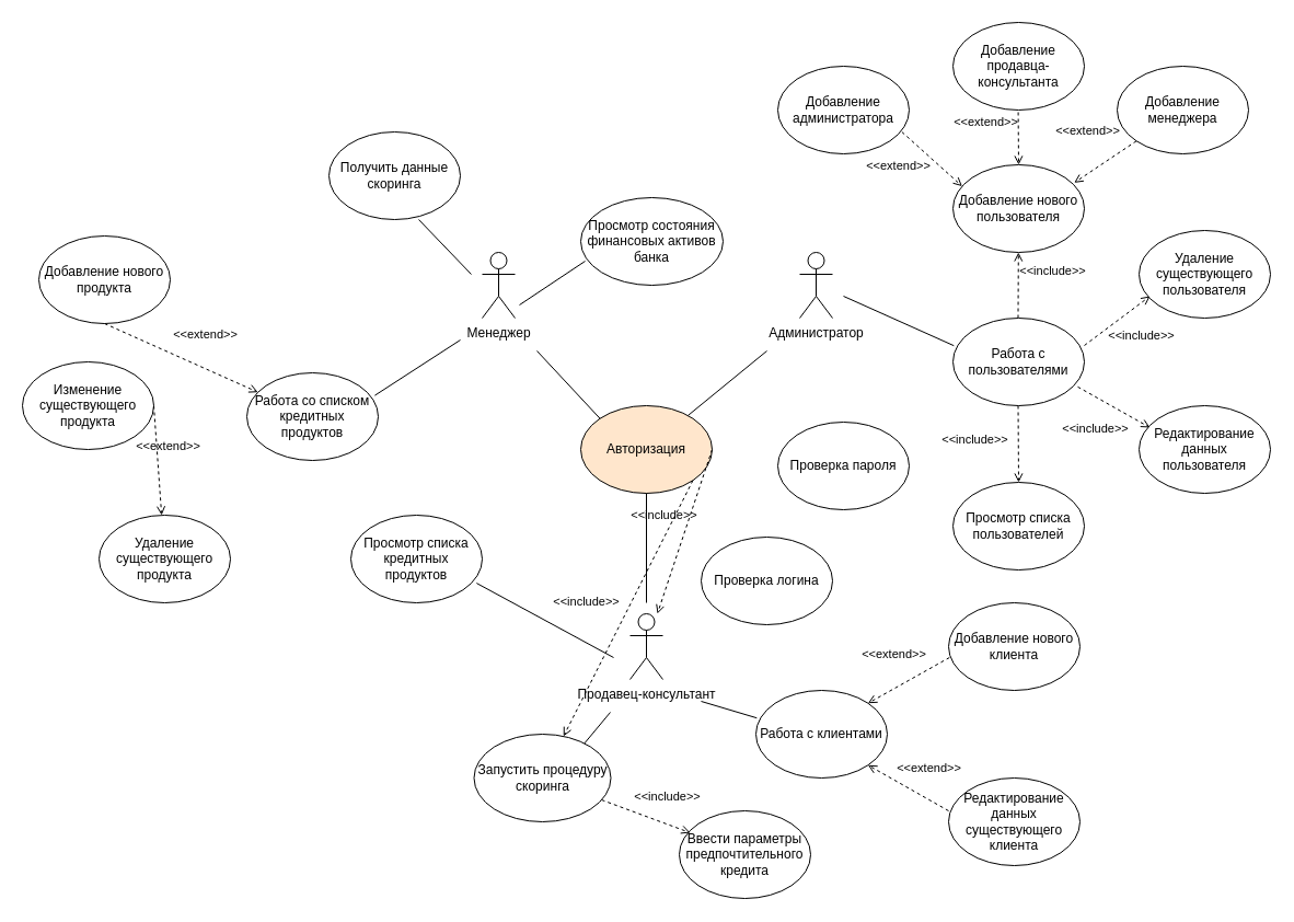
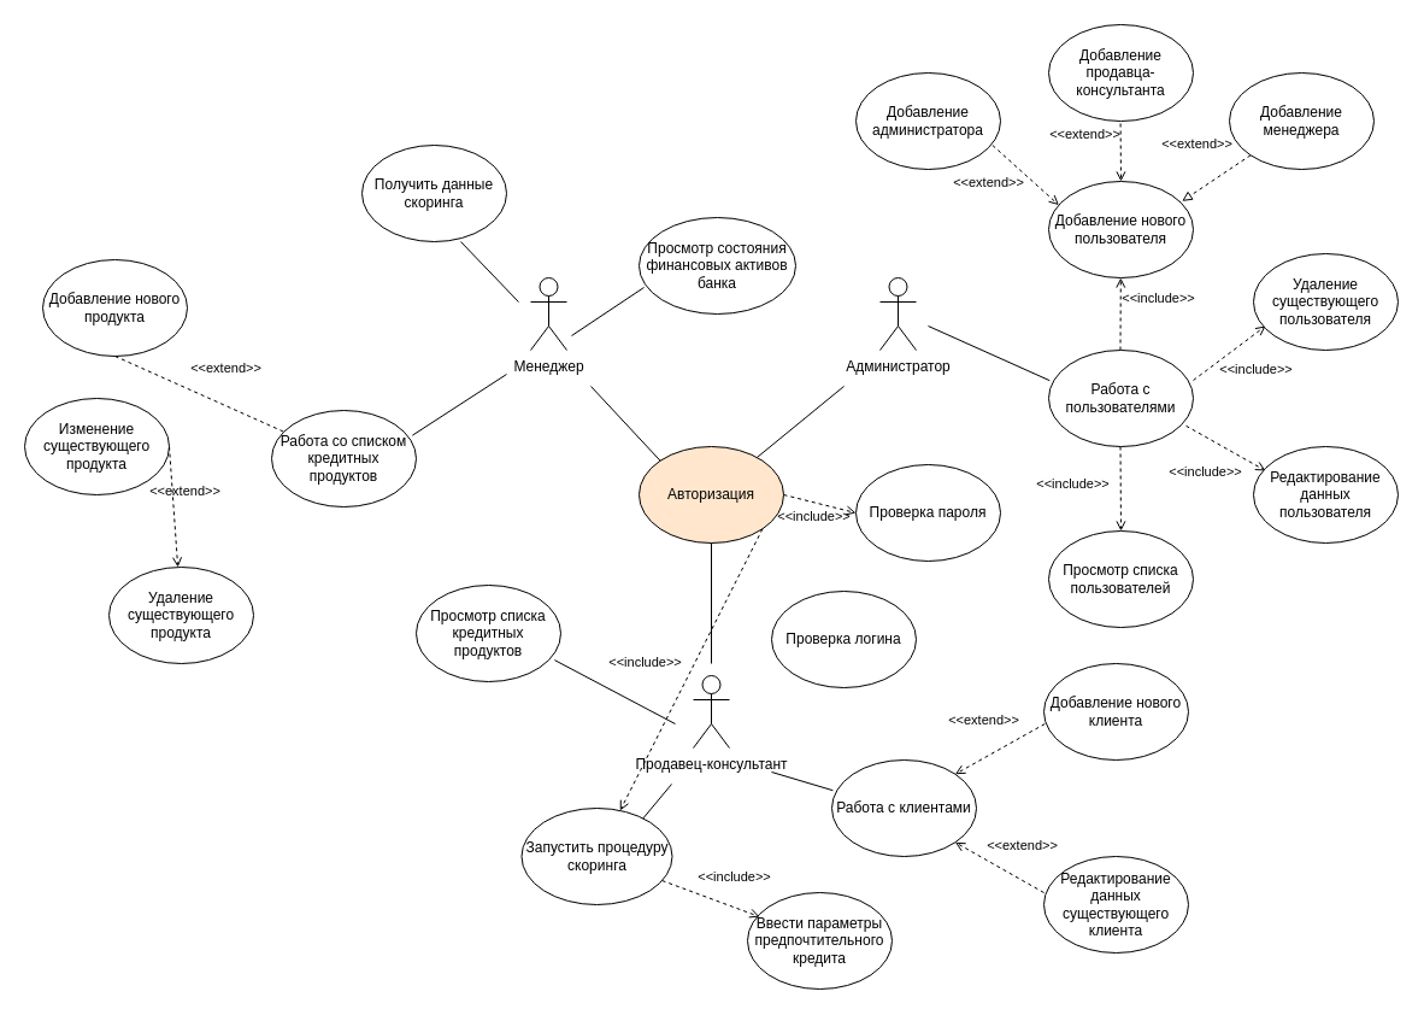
  <mxCell id="0" />
  <mxCell id="1" parent="0" />
- <mxCell id="2" value="&amp;lt;&amp;lt;extend&amp;gt;&amp;gt;" style="html=1;verticalAlign=bottom;labelBackgroundColor=none;endArrow=open;endFill=0;dashed=1;rounded=0;fillColor=#FFFFFF;strokeColor=#000000;entryX=0.923;entryY=0.205;entryDx=0;entryDy=0;entryPerimeter=0;exitX=0;exitY=1;exitDx=0;exitDy=0;" parent="1" source="12" target="7" edge="1"><mxGeometry x="0.084" y="-24" width="160" relative="1" as="geometry"><mxPoint x="1030" y="100" as="sourcePoint" /><mxPoint x="1072" y="40" as="targetPoint" /><mxPoint y="-1" as="offset" /></mxGeometry></mxCell>
+ <mxCell id="2" value="&amp;lt;&amp;lt;extend&amp;gt;&amp;gt;" style="html=1;verticalAlign=bottom;labelBackgroundColor=none;endArrow=block;endFill=0;dashed=1;rounded=0;fillColor=#FFFFFF;strokeColor=#000000;entryX=0.923;entryY=0.205;entryDx=0;entryDy=0;entryPerimeter=0;exitX=0;exitY=1;exitDx=0;exitDy=0;" parent="1" source="12" target="7" edge="1"><mxGeometry x="0.084" y="-24" width="160" relative="1" as="geometry"><mxPoint x="1030" y="100" as="sourcePoint" /><mxPoint x="1072" y="40" as="targetPoint" /><mxPoint y="-1" as="offset" /></mxGeometry></mxCell>
  <mxCell id="3" value="&amp;lt;&amp;lt;include&amp;gt;&amp;gt;" style="html=1;verticalAlign=bottom;labelBackgroundColor=none;endArrow=open;endFill=0;dashed=1;rounded=0;fillColor=#FFFFFF;strokeColor=#000000;exitX=0;exitY=1;exitDx=0;exitDy=0;" parent="1" edge="1"><mxGeometry x="0.117" y="-31" width="160" relative="1" as="geometry"><mxPoint x="929.504" y="290.004" as="sourcePoint" /><mxPoint x="929.81" y="230" as="targetPoint" /><mxPoint as="offset" /></mxGeometry></mxCell>
  <mxCell id="4" value="Администратор" style="shape=umlActor;verticalLabelPosition=bottom;verticalAlign=top;html=1;outlineConnect=0;" vertex="1" parent="1"><mxGeometry x="730" y="230" width="30" height="60" as="geometry" /></mxCell>
  <mxCell id="5" value="Работа с пользователями" style="ellipse;whiteSpace=wrap;html=1;" vertex="1" parent="1"><mxGeometry x="870" y="290" width="120" height="80" as="geometry" /></mxCell>
  <mxCell id="6" value="" style="endArrow=none;html=1;rounded=0;entryX=0.007;entryY=0.315;entryDx=0;entryDy=0;entryPerimeter=0;" edge="1" parent="1" target="5"><mxGeometry width="50" height="50" relative="1" as="geometry"><mxPoint x="770" y="270" as="sourcePoint" /><mxPoint x="800" y="160" as="targetPoint" /></mxGeometry></mxCell>
  <mxCell id="7" value="Добавление нового пользователя" style="ellipse;whiteSpace=wrap;html=1;" vertex="1" parent="1"><mxGeometry x="870" y="150" width="120" height="80" as="geometry" /></mxCell>
  <mxCell id="8" value="&amp;lt;&amp;lt;include&amp;gt;&amp;gt;" style="html=1;verticalAlign=bottom;labelBackgroundColor=none;endArrow=open;endFill=0;dashed=1;rounded=0;fillColor=#FFFFFF;strokeColor=#000000;exitX=0;exitY=1;exitDx=0;exitDy=0;" edge="1" parent="1"><mxGeometry x="0.117" y="-31" width="160" relative="1" as="geometry"><mxPoint x="990.004" y="315.004" as="sourcePoint" /><mxPoint x="1050" y="270" as="targetPoint" /><mxPoint as="offset" /></mxGeometry></mxCell>
  <mxCell id="9" value="Удаление существующего пользователя" style="ellipse;whiteSpace=wrap;html=1;" vertex="1" parent="1"><mxGeometry x="1040" y="210" width="120" height="80" as="geometry" /></mxCell>
  <mxCell id="10" value="&amp;lt;&amp;lt;include&amp;gt;&amp;gt;" style="html=1;verticalAlign=bottom;labelBackgroundColor=none;endArrow=open;endFill=0;dashed=1;rounded=0;fillColor=#FFFFFF;strokeColor=#000000;exitX=0.95;exitY=0.785;exitDx=0;exitDy=0;exitPerimeter=0;" edge="1" parent="1" source="5"><mxGeometry x="-0.02" y="-33" width="160" relative="1" as="geometry"><mxPoint x="1010.004" y="385.004" as="sourcePoint" /><mxPoint x="1050" y="390" as="targetPoint" /><mxPoint as="offset" /></mxGeometry></mxCell>
  <mxCell id="11" value="Редактирование данных пользователя" style="ellipse;whiteSpace=wrap;html=1;" vertex="1" parent="1"><mxGeometry x="1040" y="370" width="120" height="80" as="geometry" /></mxCell>
  <mxCell id="12" value="Добавление менеджера" style="ellipse;whiteSpace=wrap;html=1;" vertex="1" parent="1"><mxGeometry x="1020" y="60" width="120" height="80" as="geometry" /></mxCell>
  <mxCell id="13" value="&amp;lt;&amp;lt;extend&amp;gt;&amp;gt;" style="html=1;verticalAlign=bottom;labelBackgroundColor=none;endArrow=open;endFill=0;dashed=1;rounded=0;fillColor=#FFFFFF;strokeColor=#000000;" edge="1" parent="1"><mxGeometry y="-30" width="160" relative="1" as="geometry"><mxPoint x="929.5" y="90" as="sourcePoint" /><mxPoint x="930" y="150" as="targetPoint" /><mxPoint as="offset" /></mxGeometry></mxCell>
  <mxCell id="14" value="Добавление продавца-консультанта" style="ellipse;whiteSpace=wrap;html=1;" vertex="1" parent="1"><mxGeometry x="870" y="20" width="120" height="80" as="geometry" /></mxCell>
  <mxCell id="15" value="&amp;lt;&amp;lt;extend&amp;gt;&amp;gt;" style="html=1;verticalAlign=bottom;labelBackgroundColor=none;endArrow=open;endFill=0;dashed=1;rounded=0;fillColor=#FFFFFF;strokeColor=#000000;entryX=0.07;entryY=0.245;entryDx=0;entryDy=0;entryPerimeter=0;" edge="1" parent="1" target="7"><mxGeometry x="-0.083" y="-32" width="160" relative="1" as="geometry"><mxPoint x="810" y="108" as="sourcePoint" /><mxPoint x="750" y="52" as="targetPoint" /><mxPoint as="offset" /></mxGeometry></mxCell>
  <mxCell id="16" value="Добавление администратора" style="ellipse;whiteSpace=wrap;html=1;" vertex="1" parent="1"><mxGeometry x="710" y="60" width="120" height="80" as="geometry" /></mxCell>
  <mxCell id="17" value="Авторизация" style="ellipse;whiteSpace=wrap;html=1;fillColor=#ffe6cc;" vertex="1" parent="1"><mxGeometry x="530" y="370" width="120" height="80" as="geometry" /></mxCell>
  <mxCell id="18" value="" style="endArrow=none;html=1;rounded=0;" edge="1" parent="1" source="17"><mxGeometry width="50" height="50" relative="1" as="geometry"><mxPoint x="680" y="410" as="sourcePoint" /><mxPoint x="700" y="320" as="targetPoint" /></mxGeometry></mxCell>
  <mxCell id="19" value="Менеджер" style="shape=umlActor;verticalLabelPosition=bottom;verticalAlign=top;html=1;outlineConnect=0;" vertex="1" parent="1"><mxGeometry y="230" width="30" height="60" as="geometry" x="440" /></mxCell>
  <mxCell id="20" value="" style="endArrow=none;html=1;rounded=0;exitX=0;exitY=0;exitDx=0;exitDy=0;" edge="1" parent="1" source="17"><mxGeometry width="50" height="50" relative="1" as="geometry"><mxPoint x="550" y="370" as="sourcePoint" /><mxPoint x="490" y="320" as="targetPoint" /></mxGeometry></mxCell>
  <mxCell id="21" value="Продавец-консультант" style="shape=umlActor;verticalLabelPosition=bottom;verticalAlign=top;html=1;outlineConnect=0;" vertex="1" parent="1"><mxGeometry x="575" y="560" width="30" height="60" as="geometry" /></mxCell>
  <mxCell id="22" value="" style="endArrow=none;html=1;rounded=0;entryX=0.5;entryY=1;entryDx=0;entryDy=0;" edge="1" parent="1" target="17"><mxGeometry width="50" height="50" relative="1" as="geometry"><mxPoint x="590" y="550" as="sourcePoint" /><mxPoint x="660" y="520" as="targetPoint" /></mxGeometry></mxCell>
  <mxCell id="23" value="&amp;lt;&amp;lt;include&amp;gt;&amp;gt;" style="html=1;verticalAlign=bottom;labelBackgroundColor=none;endArrow=open;endFill=0;dashed=1;rounded=0;fillColor=#FFFFFF;strokeColor=#000000;exitX=1;exitY=1;exitDx=0;exitDy=0;" edge="1" parent="1" source="17" target="47"><mxGeometry x="0.155" y="-33" width="160" relative="1" as="geometry"><mxPoint x="644" y="430" as="sourcePoint" /><mxPoint x="710" y="467.2" as="targetPoint" /><mxPoint as="offset" /></mxGeometry></mxCell>
  <mxCell id="24" value="Проверка логина" style="ellipse;whiteSpace=wrap;html=1;" vertex="1" parent="1"><mxGeometry x="640" y="490" width="120" height="80" as="geometry" /></mxCell>
- <mxCell id="25" value="&amp;lt;&amp;lt;include&amp;gt;&amp;gt;" style="html=1;verticalAlign=bottom;labelBackgroundColor=none;endArrow=open;endFill=0;dashed=1;rounded=0;fillColor=#FFFFFF;strokeColor=#000000;exitX=1;exitY=0.5;exitDx=0;exitDy=0;" edge="1" parent="1" source="17" target="21"><mxGeometry y="-20" width="160" relative="1" as="geometry"><mxPoint x="470" y="460" as="sourcePoint" /><mxPoint x="480" y="470" as="targetPoint" /><mxPoint as="offset" /></mxGeometry></mxCell>
+ <mxCell id="25" value="&amp;lt;&amp;lt;include&amp;gt;&amp;gt;" style="html=1;verticalAlign=bottom;labelBackgroundColor=none;endArrow=open;endFill=0;dashed=1;rounded=0;fillColor=#FFFFFF;strokeColor=#000000;exitX=1;exitY=0.5;exitDx=0;exitDy=0;entryX=0;entryY=0.5;entryDx=0;entryDy=0;" edge="1" parent="1" source="17" target="26"><mxGeometry y="-20" width="160" relative="1" as="geometry"><mxPoint x="470" y="460" as="sourcePoint" /><mxPoint x="480" y="470" as="targetPoint" /><mxPoint as="offset" /></mxGeometry></mxCell>
  <mxCell id="26" value="Проверка пароля" style="ellipse;whiteSpace=wrap;html=1;" vertex="1" parent="1"><mxGeometry x="710" y="385" width="120" height="80" as="geometry" /></mxCell>
  <mxCell id="27" value="" style="endArrow=none;html=1;rounded=0;entryX=0.974;entryY=0.258;entryDx=0;entryDy=0;entryPerimeter=0;" edge="1" parent="1" target="28"><mxGeometry width="50" height="50" relative="1" as="geometry"><mxPoint x="420" y="310" as="sourcePoint" /><mxPoint x="340" y="370" as="targetPoint" /></mxGeometry></mxCell>
  <mxCell id="28" value="Работа со списком кредитных продуктов" style="ellipse;whiteSpace=wrap;html=1;" vertex="1" parent="1"><mxGeometry x="225" y="340" width="120" height="80" as="geometry" /></mxCell>
  <mxCell id="29" value="Добавление нового продукта" style="ellipse;whiteSpace=wrap;html=1;" vertex="1" parent="1"><mxGeometry x="35" y="215" width="120" height="80" as="geometry" /></mxCell>
  <mxCell id="30" value="Удаление существующего продукта" style="ellipse;whiteSpace=wrap;html=1;" vertex="1" parent="1"><mxGeometry x="90" y="470" width="120" height="80" as="geometry" /></mxCell>
  <mxCell id="31" value="Изменение существующего продукта" style="ellipse;whiteSpace=wrap;html=1;" vertex="1" parent="1"><mxGeometry x="20" y="330" width="120" height="80" as="geometry" /></mxCell>
- <mxCell id="32" value="&amp;lt;&amp;lt;extend&amp;gt;&amp;gt;" style="html=1;verticalAlign=bottom;labelBackgroundColor=none;endArrow=open;endFill=0;dashed=1;rounded=0;fillColor=#FFFFFF;strokeColor=#000000;exitX=0.5;exitY=1;exitDx=0;exitDy=0;" edge="1" parent="1" source="29" target="28"><mxGeometry x="0.202" y="20" width="160" relative="1" as="geometry"><mxPoint x="340.53" y="298" as="sourcePoint" /><mxPoint x="280" y="340" as="targetPoint" /><mxPoint as="offset" /></mxGeometry></mxCell>
+ <mxCell id="32" value="&amp;lt;&amp;lt;extend&amp;gt;&amp;gt;" style="html=1;verticalAlign=bottom;labelBackgroundColor=none;endArrow=none;endFill=0;dashed=1;rounded=0;fillColor=#FFFFFF;strokeColor=#000000;exitX=0.5;exitY=1;exitDx=0;exitDy=0;" edge="1" parent="1" source="29" target="28"><mxGeometry x="0.202" y="20" width="160" relative="1" as="geometry"><mxPoint x="340.53" y="298" as="sourcePoint" /><mxPoint x="280" y="340" as="targetPoint" /><mxPoint as="offset" /></mxGeometry></mxCell>
  <mxCell id="33" value="&amp;lt;&amp;lt;extend&amp;gt;&amp;gt;" style="html=1;verticalAlign=bottom;labelBackgroundColor=none;endArrow=open;endFill=0;dashed=1;rounded=0;fillColor=#FFFFFF;strokeColor=#000000;exitX=1;exitY=0.5;exitDx=0;exitDy=0;" edge="1" parent="1" source="31" target="30"><mxGeometry x="-0.07" y="10" width="160" relative="1" as="geometry"><mxPoint x="150.53" y="330" as="sourcePoint" /><mxPoint x="90" y="372" as="targetPoint" /><mxPoint as="offset" /></mxGeometry></mxCell>
  <mxCell id="34" value="Работа с клиентами" style="ellipse;whiteSpace=wrap;html=1;" vertex="1" parent="1"><mxGeometry x="690" y="630" width="120" height="80" as="geometry" /></mxCell>
  <mxCell id="35" value="" style="endArrow=none;html=1;rounded=0;entryX=0.007;entryY=0.315;entryDx=0;entryDy=0;entryPerimeter=0;" edge="1" parent="1" target="34"><mxGeometry width="50" height="50" relative="1" as="geometry"><mxPoint x="640" y="640" as="sourcePoint" /><mxPoint x="670" y="540" as="targetPoint" /></mxGeometry></mxCell>
  <mxCell id="36" value="Добавление нового клиента" style="ellipse;whiteSpace=wrap;html=1;" vertex="1" parent="1"><mxGeometry x="866" y="550" width="120" height="80" as="geometry" /></mxCell>
  <mxCell id="37" value="Редактирование данных существующего клиента" style="ellipse;whiteSpace=wrap;html=1;" vertex="1" parent="1"><mxGeometry x="866" y="710" width="120" height="80" as="geometry" /></mxCell>
  <mxCell id="38" value="&amp;lt;&amp;lt;extend&amp;gt;&amp;gt;" style="html=1;verticalAlign=bottom;labelBackgroundColor=none;endArrow=open;endFill=0;dashed=1;rounded=0;fillColor=#FFFFFF;strokeColor=#000000;exitX=0;exitY=1;exitDx=0;exitDy=0;entryX=1;entryY=0;entryDx=0;entryDy=0;" edge="1" parent="1" target="34"><mxGeometry x="0.093" y="-20" width="160" relative="1" as="geometry"><mxPoint x="866.814" y="600.004" as="sourcePoint" /><mxPoint x="800" y="640" as="targetPoint" /><mxPoint as="offset" /></mxGeometry></mxCell>
  <mxCell id="39" value="&amp;lt;&amp;lt;extend&amp;gt;&amp;gt;" style="html=1;verticalAlign=bottom;labelBackgroundColor=none;endArrow=open;endFill=0;dashed=1;rounded=0;fillColor=#FFFFFF;strokeColor=#000000;exitX=0;exitY=1;exitDx=0;exitDy=0;entryX=1;entryY=1;entryDx=0;entryDy=0;" edge="1" parent="1" target="34"><mxGeometry x="-0.301" y="-17" width="160" relative="1" as="geometry"><mxPoint x="866.004" y="740.004" as="sourcePoint" /><mxPoint x="800" y="690" as="targetPoint" /><mxPoint as="offset" /></mxGeometry></mxCell>
  <mxCell id="40" value="Просмотр списка пользователей" style="ellipse;whiteSpace=wrap;html=1;" vertex="1" parent="1"><mxGeometry x="870" y="440" width="120" height="80" as="geometry" /></mxCell>
  <mxCell id="41" value="&amp;lt;&amp;lt;include&amp;gt;&amp;gt;" style="html=1;verticalAlign=bottom;labelBackgroundColor=none;endArrow=open;endFill=0;dashed=1;rounded=0;fillColor=#FFFFFF;strokeColor=#000000;exitX=0;exitY=1;exitDx=0;exitDy=0;entryX=0.5;entryY=0;entryDx=0;entryDy=0;" edge="1" parent="1" target="40"><mxGeometry x="0.135" y="-40" width="160" relative="1" as="geometry"><mxPoint x="929.524" y="370.004" as="sourcePoint" /><mxPoint x="929.83" y="310" as="targetPoint" /><mxPoint as="offset" /></mxGeometry></mxCell>
  <mxCell id="42" value="" style="endArrow=none;html=1;rounded=0;" edge="1" parent="1"><mxGeometry width="50" height="50" relative="1" as="geometry"><mxPoint x="474" y="278" as="sourcePoint" /><mxPoint x="534" y="238" as="targetPoint" /></mxGeometry></mxCell>
  <mxCell id="43" value="Просмотр состояния финансовых активов банка" style="ellipse;whiteSpace=wrap;html=1;" vertex="1" parent="1"><mxGeometry x="530" y="180" width="130" height="80" as="geometry" /></mxCell>
- <mxCell id="44" value="Просмотр списка кредитных продуктов" style="ellipse;whiteSpace=wrap;html=1;" vertex="1" parent="1"><mxGeometry x="320" y="470" width="120" height="80" as="geometry" /></mxCell>
+ <mxCell id="44" value="Просмотр списка кредитных продуктов" style="ellipse;whiteSpace=wrap;html=1;" vertex="1" parent="1"><mxGeometry x="345" y="485" width="120" height="80" as="geometry" /></mxCell>
  <mxCell id="45" value="" style="endArrow=none;html=1;rounded=0;exitX=0.957;exitY=0.776;exitDx=0;exitDy=0;exitPerimeter=0;" edge="1" parent="1" source="44"><mxGeometry width="50" height="50" relative="1" as="geometry"><mxPoint x="480" y="490" as="sourcePoint" /><mxPoint x="560" y="600" as="targetPoint" /></mxGeometry></mxCell>
  <mxCell id="46" value="" style="endArrow=none;html=1;rounded=0;" edge="1" parent="1"><mxGeometry width="50" height="50" relative="1" as="geometry"><mxPoint x="507" y="710" as="sourcePoint" /><mxPoint x="557" y="650" as="targetPoint" /></mxGeometry></mxCell>
  <mxCell id="47" value="Запустить процедуру скоринга" style="ellipse;whiteSpace=wrap;html=1;" vertex="1" parent="1"><mxGeometry x="432.5" y="670" width="125" height="80" as="geometry" /></mxCell>
  <mxCell id="48" value="Ввести параметры предпочтительного кредита" style="ellipse;whiteSpace=wrap;html=1;" vertex="1" parent="1"><mxGeometry x="620" y="740" width="120" height="80" as="geometry" /></mxCell>
  <mxCell id="49" value="&amp;lt;&amp;lt;include&amp;gt;&amp;gt;" style="html=1;verticalAlign=bottom;labelBackgroundColor=none;endArrow=open;endFill=0;dashed=1;rounded=0;fillColor=#FFFFFF;strokeColor=#000000;" edge="1" parent="1" source="47"><mxGeometry x="0.345" y="15" width="160" relative="1" as="geometry"><mxPoint x="487.024" y="757.204" as="sourcePoint" /><mxPoint x="630" y="760" as="targetPoint" /><mxPoint as="offset" /></mxGeometry></mxCell>
  <mxCell id="50" value="Получить данные скоринга" style="ellipse;whiteSpace=wrap;html=1;" vertex="1" parent="1"><mxGeometry x="300" y="120" width="120" height="80" as="geometry" /></mxCell>
  <mxCell id="51" value="" style="endArrow=none;html=1;rounded=0;entryX=0.683;entryY=1;entryDx=0;entryDy=0;entryPerimeter=0;" edge="1" parent="1" target="50"><mxGeometry width="50" height="50" relative="1" as="geometry"><mxPoint x="430" y="250" as="sourcePoint" /><mxPoint x="650" y="440" as="targetPoint" /></mxGeometry></mxCell>
